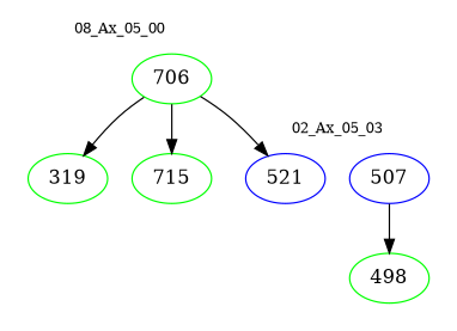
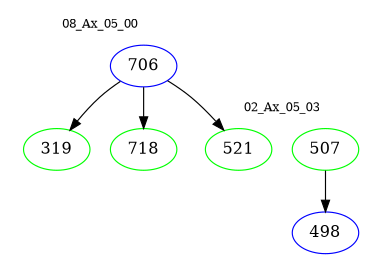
  digraph {
    node [color=green]
    edge [color=black]
-   n1 [color=blue label=507]
-   n2 [label=498]
-   n3 [color=blue label=521]
-   n4 [label=706]
+   n1 [label=507]
+   n2 [color=blue label=498]
+   n3 [label=521]
+   n4 [color=blue label=706]
    n5 [label=319]
-   n6 [label=715]
+   n6 [label=718]
    subgraph cluster_1 {
      color=white
      fontsize=10
      label="02_Ax_05_03"
      n1
      n2
      n3
    }
    subgraph cluster_2 {
      color=white
      fontsize=10
      label="08_Ax_05_00"
      n4
      n5
      n6
    }
    n1 -> n2
    n4 -> n3
    n4 -> n5
    n4 -> n6
  }
